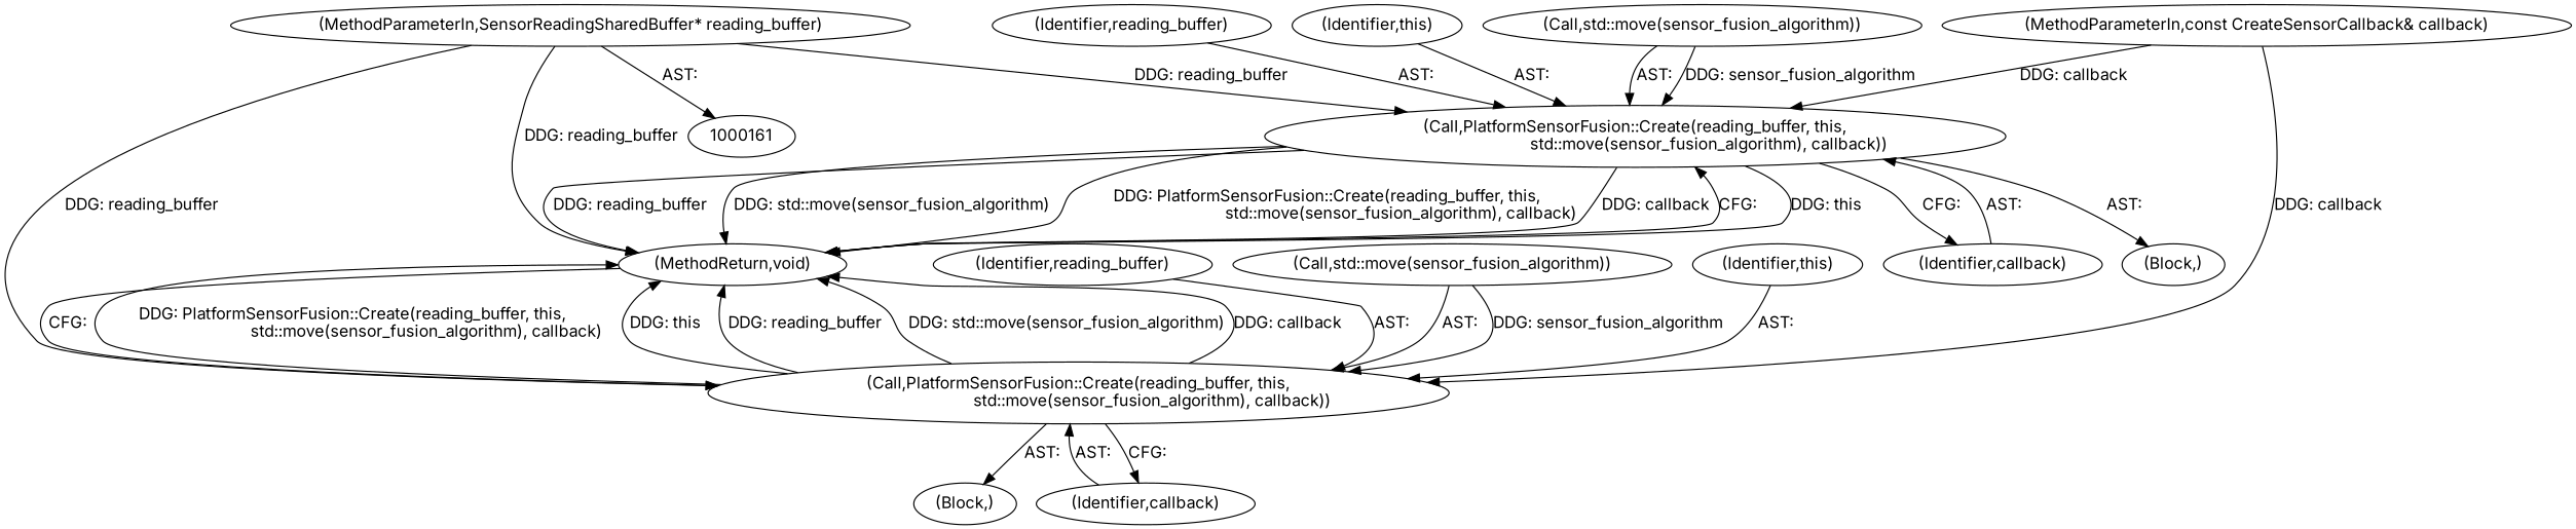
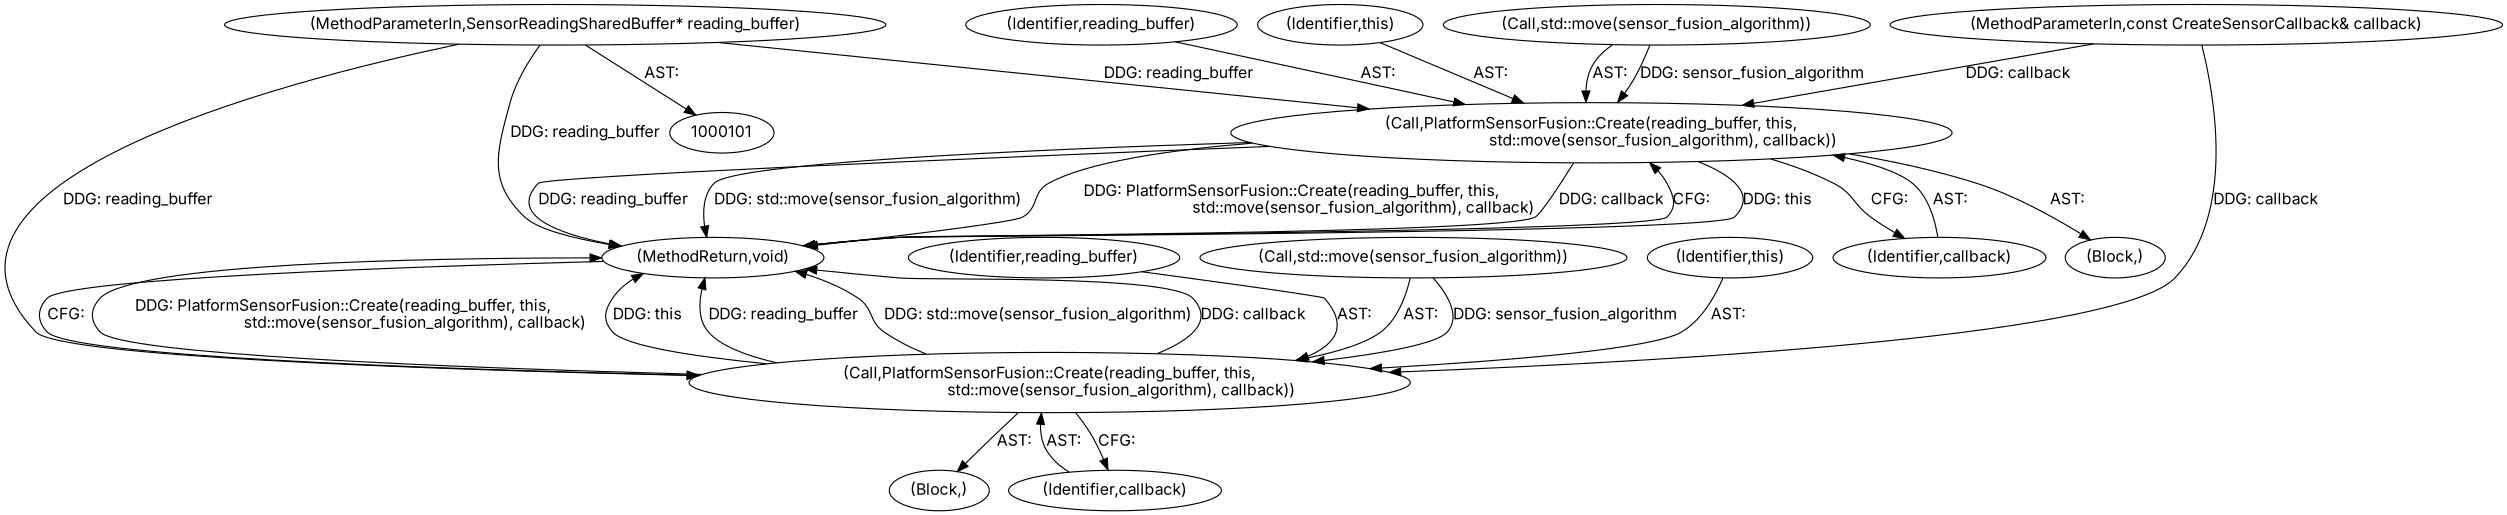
  digraph {
    fontname=Inter
    node [fontname=Inter]
    edge [fontname=Inter]
    n1 [label="(MethodParameterIn,SensorReadingSharedBuffer* reading_buffer)"]
    n2 [label="(Call,PlatformSensorFusion::Create(reading_buffer, this,\n                                  std::move(sensor_fusion_algorithm), callback))"]
    n3 [label="(Call,PlatformSensorFusion::Create(reading_buffer, this,\n                                  std::move(sensor_fusion_algorithm), callback))"]
    n4 [label="(MethodReturn,void)"]
-   1000101 [label=1000161]
+   1000101
    n6 [label="(Identifier,callback)"]
    n7 [label="(Block,)"]
    n8 [label="(Block,)"]
    n9 [label="(Identifier,callback)"]
    n10 [label="(Call,std::move(sensor_fusion_algorithm))"]
    n11 [label="(Identifier,reading_buffer)"]
    n12 [label="(Call,std::move(sensor_fusion_algorithm))"]
    n13 [label="(Identifier,this)"]
    n14 [label="(MethodParameterIn,const CreateSensorCallback& callback)"]
    n15 [label="(Identifier,reading_buffer)"]
    n16 [label="(Identifier,this)"]
    n1 -> n2 [label="DDG: reading_buffer"]
    n1 -> n3 [label="DDG: reading_buffer"]
    n1 -> n4 [label="DDG: reading_buffer"]
    n1 -> 1000101 [label="AST: "]
    n2 -> n4 [label="DDG: this"]
    n2 -> n4 [label="DDG: reading_buffer"]
    n2 -> n4 [label="DDG: std::move(sensor_fusion_algorithm)"]
    n2 -> n4 [label="DDG: PlatformSensorFusion::Create(reading_buffer, this,\n                                  std::move(sensor_fusion_algorithm), callback)"]
    n2 -> n4 [label="DDG: callback"]
    n2 -> n6 [label="CFG: "]
    n2 -> n7 [label="AST: "]
    n3 -> n4 [label="DDG: PlatformSensorFusion::Create(reading_buffer, this,\n                                  std::move(sensor_fusion_algorithm), callback)"]
    n3 -> n4 [label="DDG: this"]
    n3 -> n4 [label="DDG: reading_buffer"]
    n3 -> n4 [label="DDG: std::move(sensor_fusion_algorithm)"]
    n3 -> n4 [label="DDG: callback"]
    n3 -> n8 [label="AST: "]
    n3 -> n9 [label="CFG: "]
    n4 -> n2 [label="CFG: "]
    n4 -> n3 [label="CFG: "]
    n6 -> n2 [label="AST: "]
    n9 -> n3 [label="AST: "]
    n10 -> n2 [label="AST: "]
    n10 -> n2 [label="DDG: sensor_fusion_algorithm"]
    n11 -> n3 [label="AST: "]
    n12 -> n3 [label="AST: "]
    n12 -> n3 [label="DDG: sensor_fusion_algorithm"]
    n13 -> n3 [label="AST: "]
    n14 -> n2 [label="DDG: callback"]
    n14 -> n3 [label="DDG: callback"]
    n15 -> n2 [label="AST: "]
    n16 -> n2 [label="AST: "]
  }
